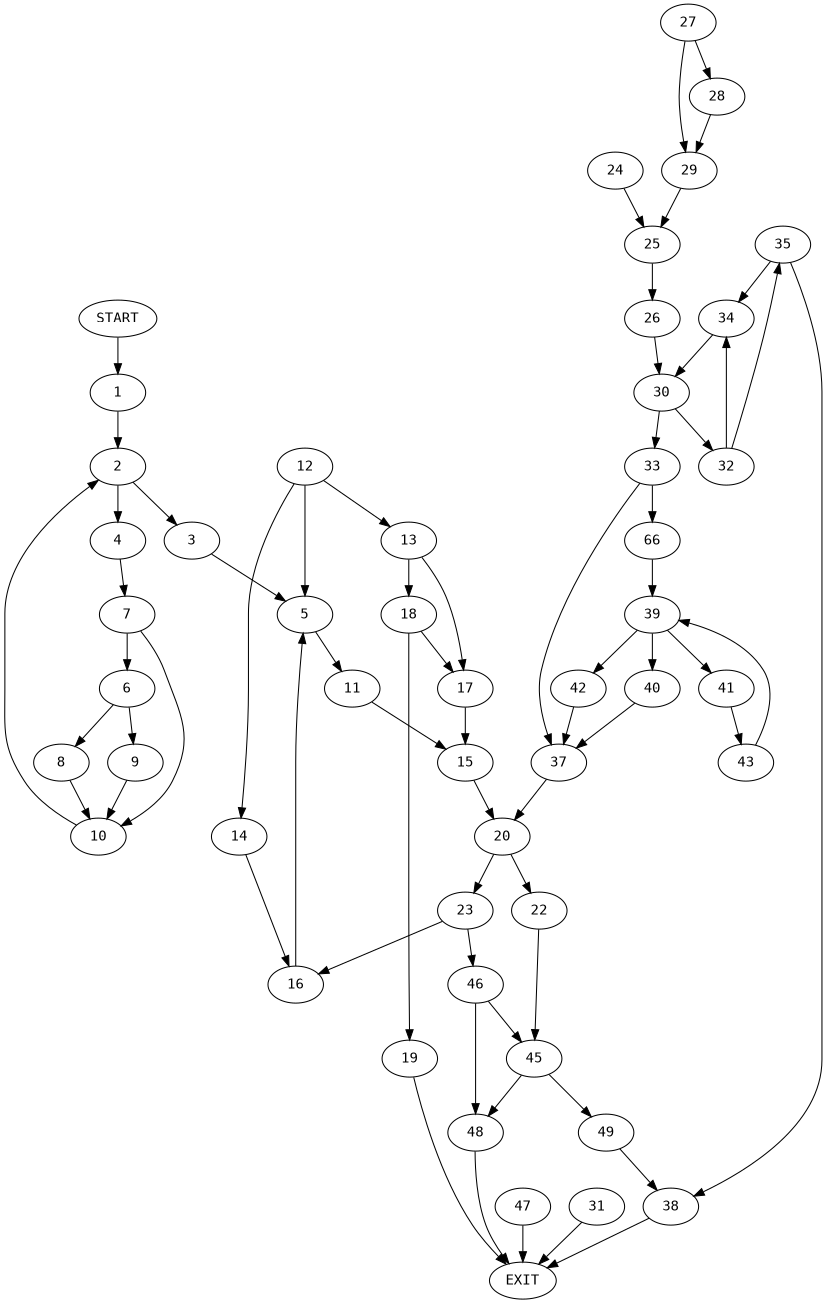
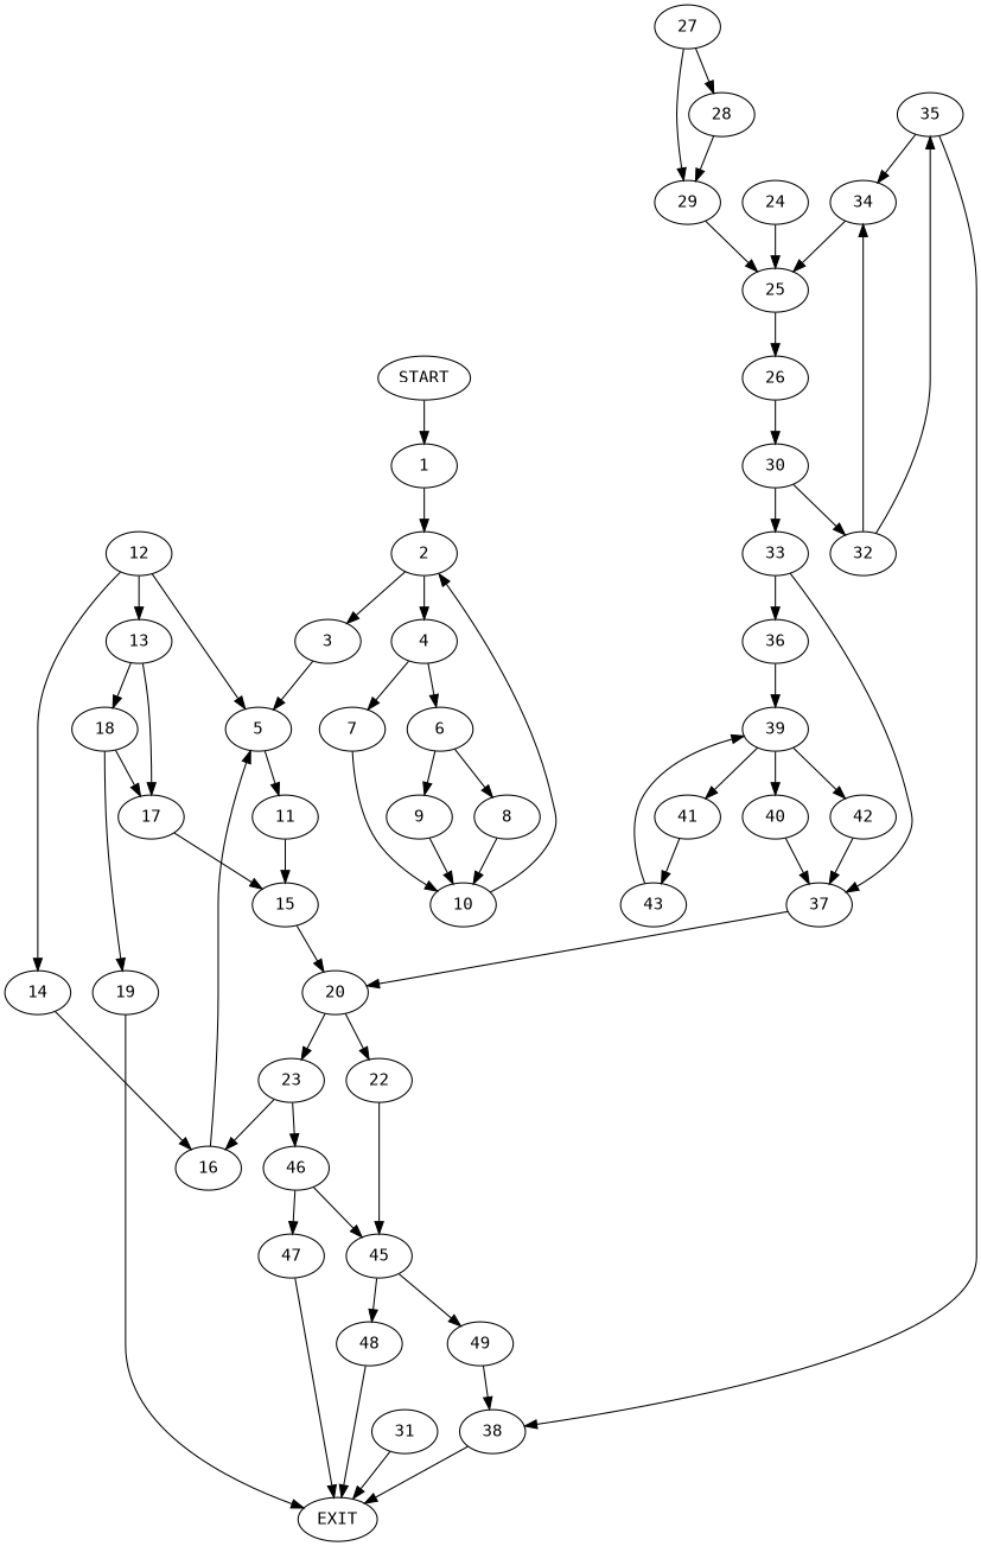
  digraph {
    fontname="DejaVu Sans Mono"
    node [fontname="DejaVu Sans Mono"]
    edge [fontname="DejaVu Sans Mono"]
    n1 [label=START]
    1
    2
    n4 [label=EXIT]
    3
    4
    5
    6
    7
    11
    8
    9
    10
    15
    12
    13
    14
    20
    17
    18
    16
    19
    22
    23
    45
    46
    24
    25
    48
    49
    47
    26
    30
    27
    28
    29
    32
    33
    31
    34
    35
-   36 [label=66]
+   36
    37
    38
    39
    40
    41
    42
    43
    n1 -> 1
    1 -> 2
    2 -> 3
    2 -> 4
    3 -> 5
-   7 -> 6
+   4 -> 6
    4 -> 7
    5 -> 11
    6 -> 8
    6 -> 9
    7 -> 10
    11 -> 15
    8 -> 10
    9 -> 10
    10 -> 2
    15 -> 20
    12 -> 5
    12 -> 13
    12 -> 14
    13 -> 17
    13 -> 18
    14 -> 16
    20 -> 22
    20 -> 23
    17 -> 15
    18 -> 17
    18 -> 19
    16 -> 5
    19 -> n4
    22 -> 45
    23 -> 16
    23 -> 46
    45 -> 48
    45 -> 49
    46 -> 45
-   46 -> 48
+   46 -> 47
    24 -> 25
    25 -> 26
    48 -> n4
    49 -> 38
    47 -> n4
    26 -> 30
    30 -> 32
    30 -> 33
    27 -> 28
    27 -> 29
    28 -> 29
    29 -> 25
    32 -> 34
    32 -> 35
    33 -> 36
    33 -> 37
    31 -> n4
-   34 -> 30
+   34 -> 25
    35 -> 34
    35 -> 38
    36 -> 39
    37 -> 20
    38 -> n4
    39 -> 40
    39 -> 41
    39 -> 42
    40 -> 37
    41 -> 43
    42 -> 37
    43 -> 39
  }
